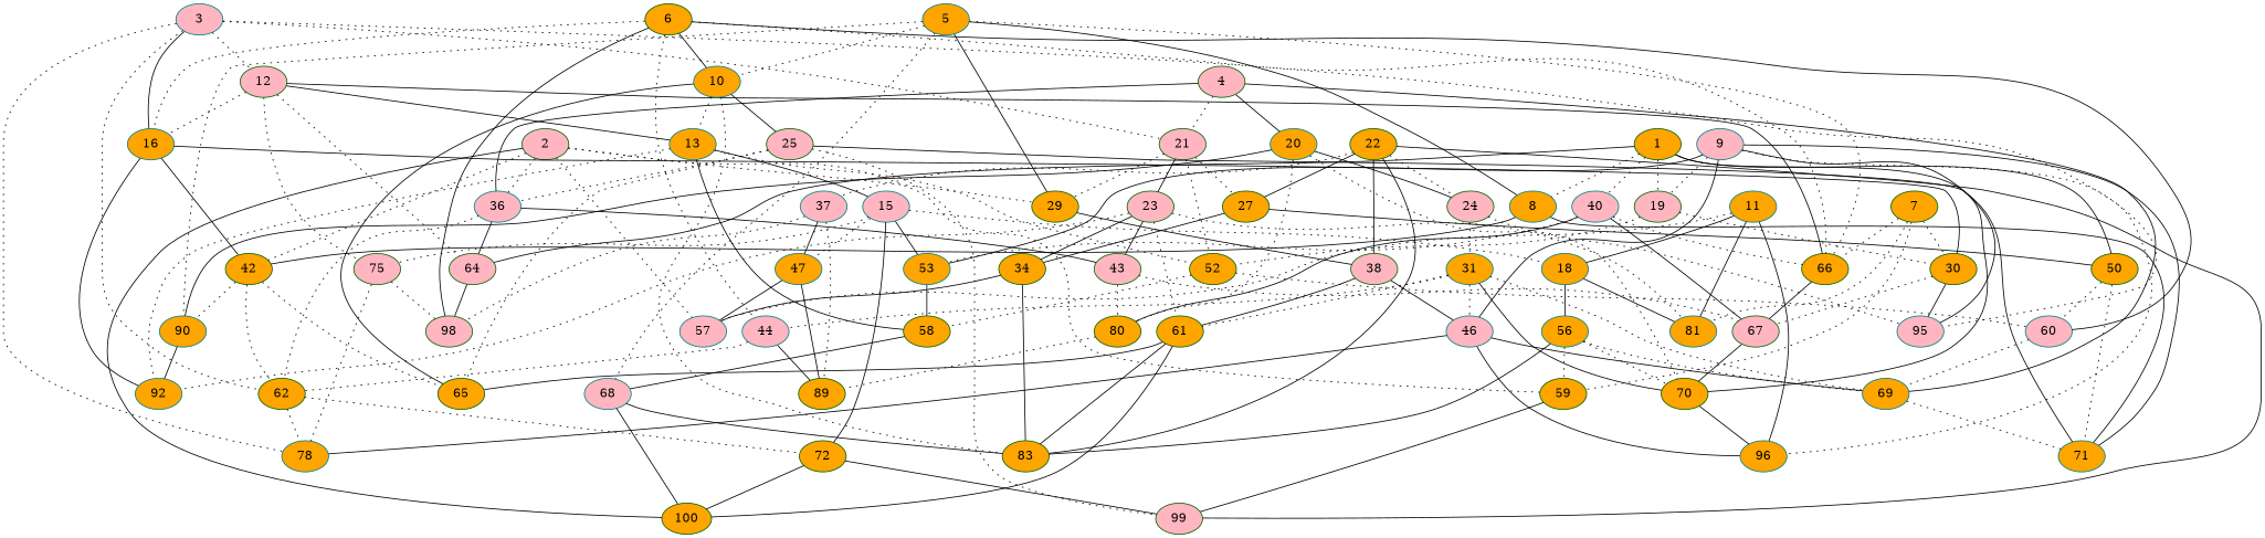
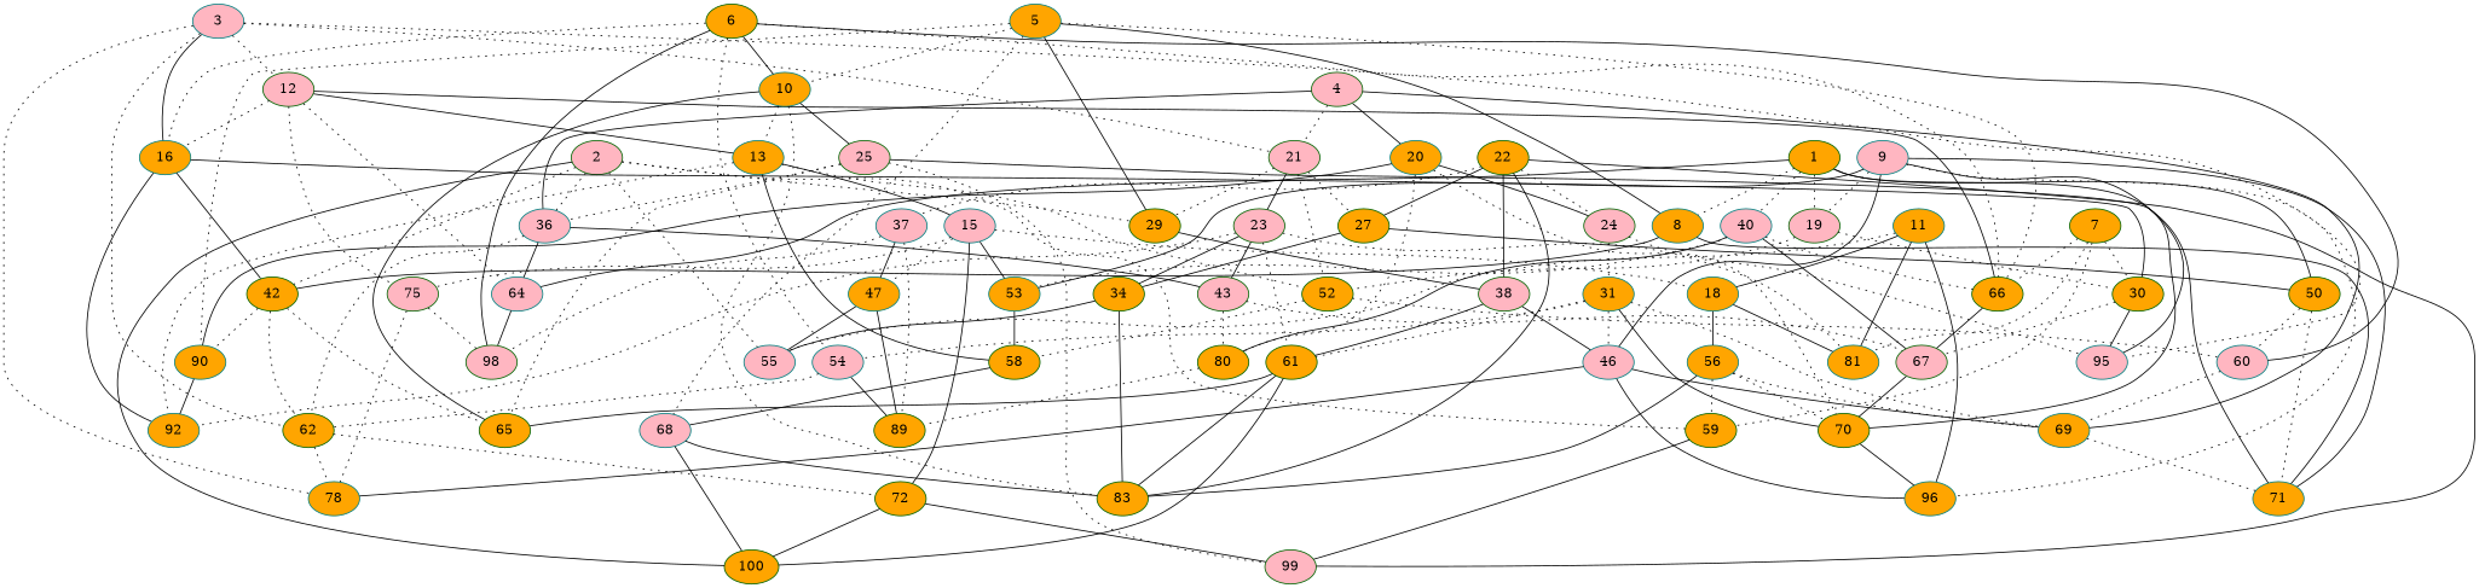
  graph {
    node [color=darkgreen fillcolor=orange style=filled]
    edge [style=dotted]
    1 [super="+14"]
    8 [color=teal]
    19 [fillcolor=lightpink]
    40 [color=teal fillcolor=lightpink super="+82"]
    50
-   64 [fillcolor=lightpink]
+   64 [color=teal fillcolor=lightpink]
    70 [super="+74"]
    42 [super="+94"]
    71 [color=teal super="+79"]
    30
    52
    66 [super="+85"]
    67 [fillcolor=lightpink super="+86"]
    53 [color=teal]
    80
    60 [color=teal fillcolor=lightpink]
    98 [fillcolor=lightpink]
    96 [color=teal]
    2 [fillcolor=lightpink super="+28"]
    29
    36 [color=teal fillcolor=lightpink super="+87"]
-   55 [color=teal fillcolor=lightpink label=57]
+   55 [color=teal fillcolor=lightpink]
    59
    100
    38 [fillcolor=lightpink]
    62 [super="+101"]
    43 [fillcolor=lightpink]
    90 [color=teal]
    65
    99 [fillcolor=lightpink]
    3 [color=teal fillcolor=lightpink super="+88"]
    12 [fillcolor=lightpink super="+44"]
    16 [color=teal super="+17"]
    21 [fillcolor=lightpink super="+84"]
    78 [color=teal]
    95 [color=teal fillcolor=lightpink]
    13 [color=teal super="+35"]
    75 [fillcolor=lightpink]
    92 [color=teal]
    23 [fillcolor=lightpink super="+73"]
    27
    72
    4 [fillcolor=lightpink super="+45"]
    20 [color=teal super="+33"]
    69 [color=teal super="+76"]
    24 [fillcolor=lightpink]
    5 [color=teal super="+77"]
    10 [color=teal super="+26"]
    68 [color=teal fillcolor=lightpink]
    25 [fillcolor=lightpink super="+41"]
    83 [super="+93"]
    6 [super="+57"]
-   54 [color=teal fillcolor=lightpink label=44]
+   54 [color=teal fillcolor=lightpink]
    89
    7
    81 [color=teal]
    9 [color=teal fillcolor=lightpink super="+48"]
    46 [color=teal fillcolor=lightpink super="+49"]
    58
    15 [color=teal fillcolor=lightpink super="+51"]
    11 [color=teal]
    18 [color=teal]
    56 [color=teal super="+63"]
    47 [color=teal]
    31 [color=teal super="+39"]
    34
    61 [super="+91"]
    22 [super="+97"]
    37 [color=teal fillcolor=lightpink]
    1 -- 8
    1 -- 19
    1 -- 40
    1 -- 50 [style=solid]
    1 -- 64 [style=solid]
    1 -- 70 [style=solid]
    8 -- 42 [style=solid]
    8 -- 71 [style=solid]
    19 -- 30
    19 -- 52
    40 -- 66
    40 -- 67 [style=solid]
    40 -- 53
    40 -- 80 [style=solid]
    50 -- 71
    50 -- 60
    64 -- 98 [style=solid]
    70 -- 96 [style=solid]
    42 -- 62
    42 -- 90
    42 -- 65
    30 -- 67
    30 -- 95 [style=solid]
    52 -- 60
    52 -- 58
    66 -- 67 [style=solid]
    67 -- 70 [style=solid]
    53 -- 58 [style=solid]
    80 -- 89
    60 -- 69
    2 -- 42
    2 -- 29
    2 -- 36
    2 -- 55
    2 -- 59
    2 -- 100 [style=solid]
    29 -- 38 [style=solid]
    36 -- 64 [style=solid]
    36 -- 62
    36 -- 43 [style=solid]
    59 -- 99 [style=solid]
    38 -- 46 [style=solid]
    38 -- 61 [style=solid]
    62 -- 78
    62 -- 72
    43 -- 67
    43 -- 80
    90 -- 92 [style=solid]
    3 -- 62
    3 -- 12
    3 -- 16 [style=solid]
    3 -- 21
    3 -- 78
    3 -- 95
    12 -- 64
    12 -- 66 [style=solid]
    12 -- 16
    12 -- 13 [style=solid]
    12 -- 75
    16 -- 42 [style=solid]
    16 -- 30 [style=solid]
    16 -- 92 [style=solid]
    21 -- 52
    21 -- 29
    21 -- 23 [style=solid]
    21 -- 27
    13 -- 52
    13 -- 92
    13 -- 58 [style=solid]
    13 -- 15 [style=solid]
    75 -- 98
    75 -- 78
    23 -- 43 [style=solid]
    23 -- 92
    23 -- 81
    23 -- 34 [style=solid]
    23 -- 61
    27 -- 50 [style=solid]
    27 -- 34 [style=solid]
    72 -- 100 [style=solid]
    72 -- 99 [style=solid]
    4 -- 36 [style=solid]
    4 -- 21
    4 -- 20 [style=solid]
    4 -- 69 [style=solid]
    20 -- 70
    20 -- 80
    20 -- 90 [style=solid]
    20 -- 24 [style=solid]
    69 -- 71
    24 -- 95
    24 -- 31
    5 -- 8 [style=solid]
    5 -- 66
    5 -- 29 [style=solid]
    5 -- 90
    5 -- 10
    5 -- 68
    10 -- 65 [style=solid]
    10 -- 13
    10 -- 25 [style=solid]
    10 -- 83
    68 -- 100 [style=solid]
    68 -- 83 [style=solid]
    25 -- 71 [style=solid weight=2]
    25 -- 36
    25 -- 65
    25 -- 99
    6 -- 66
    6 -- 60 [style=solid]
    6 -- 98 [style=solid]
    6 -- 16
    6 -- 10 [style=solid]
    6 -- 54
    54 -- 62
    54 -- 89 [style=solid]
    7 -- 30
    7 -- 66
    7 -- 59
    7 -- 81
    9 -- 19
    9 -- 71 [style=solid]
    9 -- 53 [style=solid]
    9 -- 96
    9 -- 95 [style=solid]
    9 -- 46 [style=solid]
    46 -- 96 [style=solid]
    46 -- 78 [style=solid]
    46 -- 69 [style=solid]
    58 -- 68 [style=solid]
    15 -- 53 [style=solid]
    15 -- 75
    15 -- 72 [style=solid]
    15 -- 18
    15 -- 47
    11 -- 96 [style=solid]
    11 -- 55
    11 -- 81 [style=solid]
    11 -- 18 [style=solid]
    18 -- 81 [style=solid]
    18 -- 56 [style=solid]
    56 -- 70
    56 -- 59
    56 -- 69
    56 -- 83 [style=solid]
    47 -- 55 [style=solid]
    47 -- 89 [style=solid]
    31 -- 70 [style=solid]
    31 -- 69
    31 -- 54
    31 -- 46
    31 -- 61
    34 -- 55 [style=solid]
    34 -- 83 [style=solid]
    61 -- 100 [style=solid]
    61 -- 65 [style=solid]
    61 -- 83 [style=solid]
    22 -- 38 [style=solid]
    22 -- 99 [style=solid]
    22 -- 27 [style=solid]
    22 -- 24
    22 -- 83 [style=solid]
    22 -- 37
    37 -- 98
    37 -- 89
    37 -- 47 [style=solid]
  }
